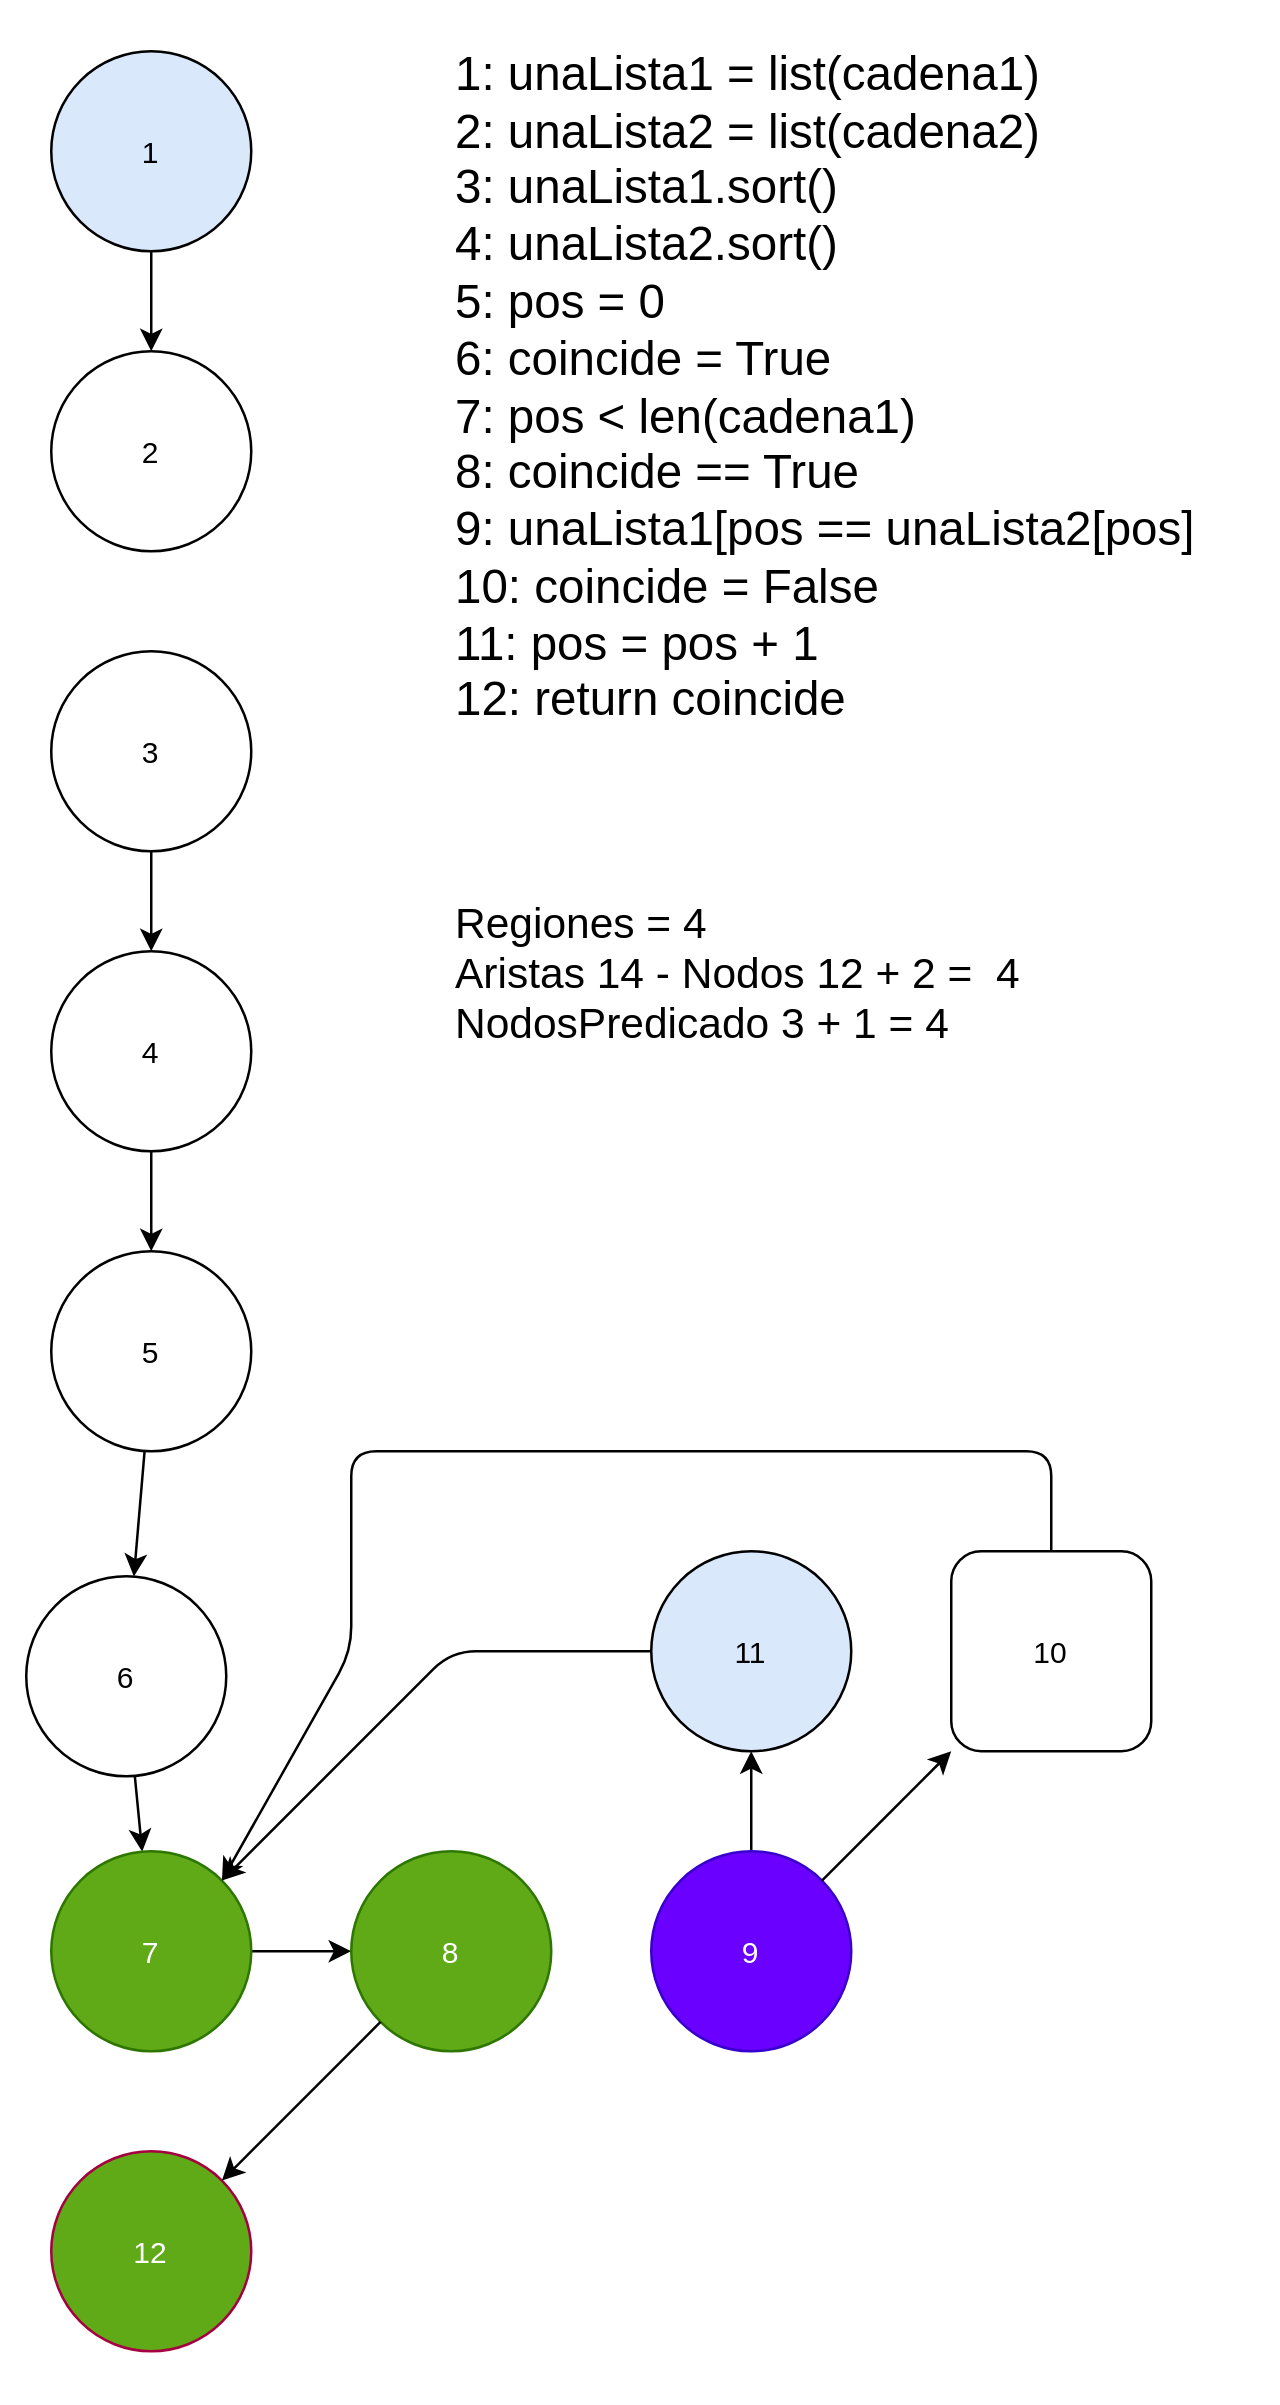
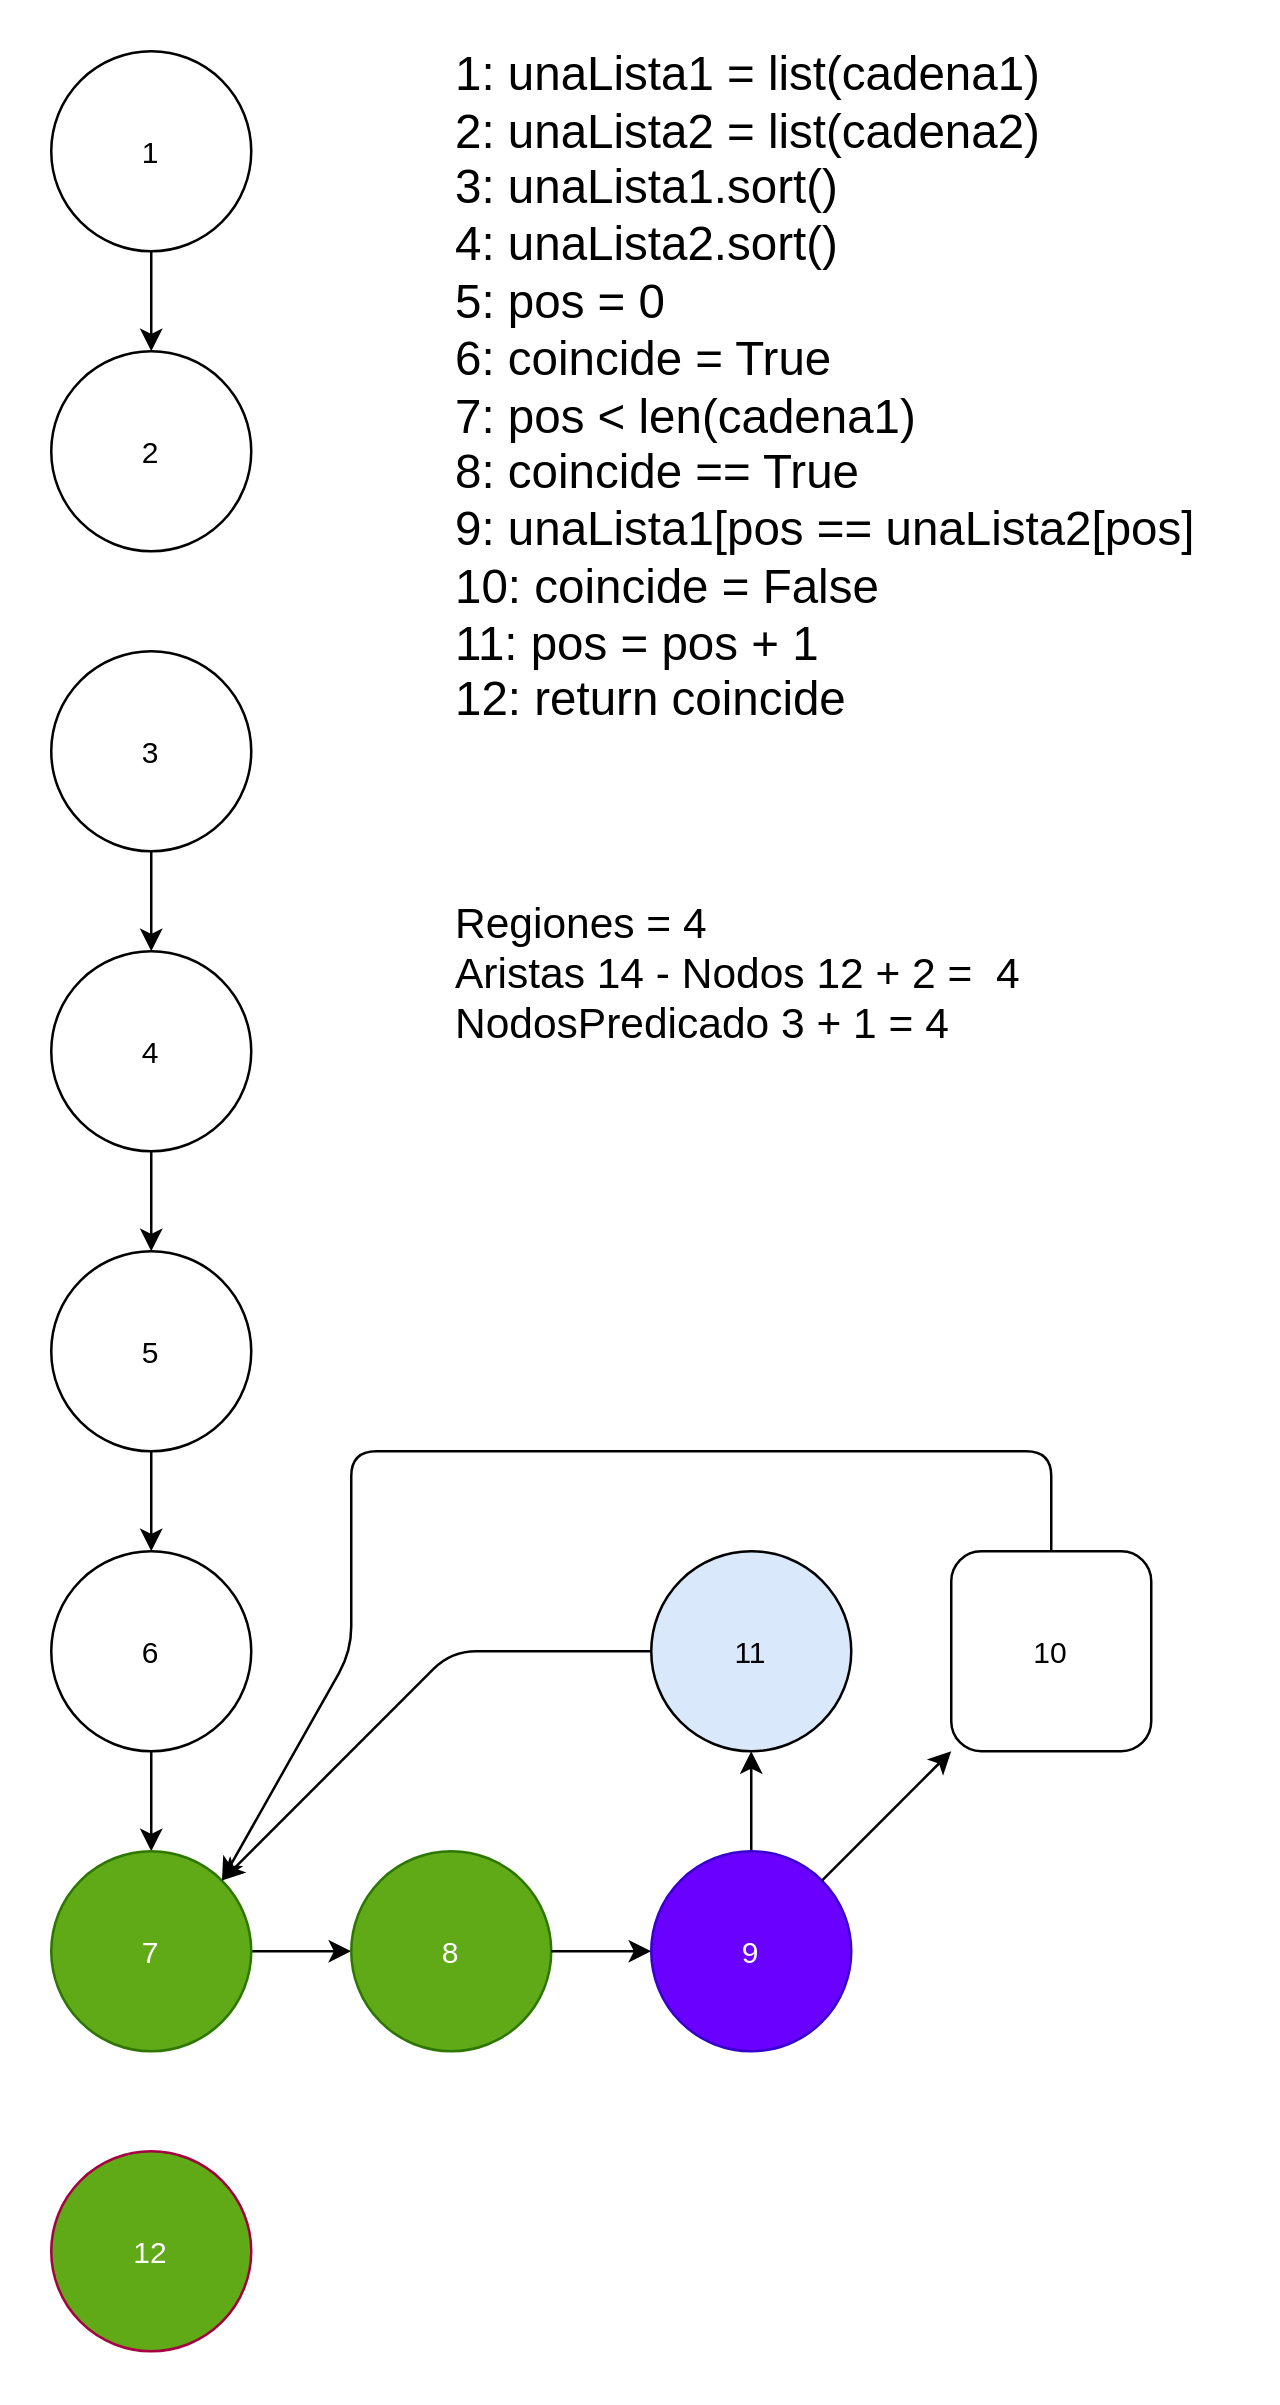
  <mxCell id="0" />
  <mxCell id="1" parent="0" />
  <mxCell id="2" value="" style="edgeStyle=none;html=1;" parent="1" source="3" target="4" edge="1"><mxGeometry relative="1" as="geometry" /></mxCell>
- <mxCell id="3" value="&lt;p style=&quot;line-height: 1&quot;&gt;1&lt;/p&gt;" style="ellipse;whiteSpace=wrap;html=1;aspect=fixed;fillColor=#dae8fc;" parent="1" vertex="1"><mxGeometry x="20" y="20" width="80" height="80" as="geometry" /></mxCell>
+ <mxCell id="3" value="&lt;p style=&quot;line-height: 1&quot;&gt;1&lt;/p&gt;" style="ellipse;whiteSpace=wrap;html=1;aspect=fixed;" parent="1" vertex="1"><mxGeometry x="20" y="20" width="80" height="80" as="geometry" /></mxCell>
  <mxCell id="4" value="&lt;p style=&quot;line-height: 1&quot;&gt;2&lt;/p&gt;" style="ellipse;whiteSpace=wrap;html=1;aspect=fixed;" parent="1" vertex="1"><mxGeometry x="20" y="140" width="80" height="80" as="geometry" /></mxCell>
  <mxCell id="5" value="" style="edgeStyle=none;html=1;" parent="1" source="6" target="8" edge="1"><mxGeometry relative="1" as="geometry" /></mxCell>
  <mxCell id="6" value="&lt;p style=&quot;line-height: 1&quot;&gt;5&lt;/p&gt;" style="ellipse;whiteSpace=wrap;html=1;aspect=fixed;" parent="1" vertex="1"><mxGeometry x="20" y="500" width="80" height="80" as="geometry" /></mxCell>
  <mxCell id="7" value="" style="edgeStyle=none;html=1;" parent="1" source="8" target="10" edge="1"><mxGeometry relative="1" as="geometry" /></mxCell>
- <mxCell id="8" value="&lt;p style=&quot;line-height: 1&quot;&gt;6&lt;/p&gt;" style="ellipse;whiteSpace=wrap;html=1;aspect=fixed;" parent="1" vertex="1"><mxGeometry x="10" y="630" width="80" height="80" as="geometry" /></mxCell>
+ <mxCell id="8" value="&lt;p style=&quot;line-height: 1&quot;&gt;6&lt;/p&gt;" style="ellipse;whiteSpace=wrap;html=1;aspect=fixed;" parent="1" vertex="1"><mxGeometry x="20" y="620" width="80" height="80" as="geometry" /></mxCell>
  <mxCell id="9" value="" style="edgeStyle=none;html=1;" parent="1" source="10" target="12" edge="1"><mxGeometry relative="1" as="geometry" /></mxCell>
  <mxCell id="10" value="&lt;p style=&quot;line-height: 1&quot;&gt;7&lt;/p&gt;" style="ellipse;whiteSpace=wrap;html=1;aspect=fixed;fillColor=#60a917;fontColor=#ffffff;strokeColor=#2D7600;" parent="1" vertex="1"><mxGeometry x="20" y="740" width="80" height="80" as="geometry" /></mxCell>
  <mxCell id="11" value="&lt;p style=&quot;line-height: 1&quot;&gt;12&lt;/p&gt;" style="ellipse;whiteSpace=wrap;html=1;aspect=fixed;fillColor=#60a917;fontColor=#ffffff;strokeColor=#A50040;" parent="1" vertex="1"><mxGeometry x="20" y="860" width="80" height="80" as="geometry" /></mxCell>
  <mxCell id="12" value="&lt;p style=&quot;line-height: 1&quot;&gt;8&lt;/p&gt;" style="ellipse;whiteSpace=wrap;html=1;aspect=fixed;fillColor=#60a917;fontColor=#ffffff;strokeColor=#2D7600;" parent="1" vertex="1"><mxGeometry x="140" y="740" width="80" height="80" as="geometry" /></mxCell>
- <mxCell id="13" value="" style="edgeStyle=none;html=1;" parent="1" source="12" target="11" edge="1"><mxGeometry relative="1" as="geometry"><mxPoint x="70" y="830" as="sourcePoint" /><mxPoint x="70" y="870" as="targetPoint" /></mxGeometry></mxCell>
+ <mxCell id="13" value="" style="edgeStyle=none;html=1;" parent="1" source="12" target="15" edge="1"><mxGeometry relative="1" as="geometry"><mxPoint x="70" y="830" as="sourcePoint" /><mxPoint x="70" y="870" as="targetPoint" /></mxGeometry></mxCell>
  <mxCell id="14" value="" style="edgeStyle=none;html=1;" parent="1" source="15" target="16" edge="1"><mxGeometry relative="1" as="geometry" /></mxCell>
  <mxCell id="15" value="&lt;p style=&quot;line-height: 1&quot;&gt;9&lt;/p&gt;" style="ellipse;whiteSpace=wrap;html=1;aspect=fixed;fillColor=#6a00ff;fontColor=#ffffff;strokeColor=#3700CC;" parent="1" vertex="1"><mxGeometry x="260" y="740" width="80" height="80" as="geometry" /></mxCell>
  <mxCell id="16" value="&lt;p style=&quot;line-height: 1&quot;&gt;11&lt;/p&gt;" style="ellipse;whiteSpace=wrap;html=1;aspect=fixed;fillColor=#dae8fc;" parent="1" vertex="1"><mxGeometry x="260" y="620" width="80" height="80" as="geometry" /></mxCell>
  <mxCell id="17" value="" style="edgeStyle=none;html=1;exitX=0;exitY=0.5;exitDx=0;exitDy=0;entryX=1;entryY=0;entryDx=0;entryDy=0;" parent="1" source="16" target="10" edge="1"><mxGeometry relative="1" as="geometry"><mxPoint x="230" y="790" as="sourcePoint" /><mxPoint x="270" y="790" as="targetPoint" /><Array as="points"><mxPoint x="180" y="660" /></Array></mxGeometry></mxCell>
  <mxCell id="18" value="&lt;p style=&quot;line-height: 1&quot;&gt;10&lt;/p&gt;" style="whiteSpace=wrap;html=1;aspect=fixed;rounded=1;" parent="1" vertex="1"><mxGeometry x="380" y="620" width="80" height="80" as="geometry" /></mxCell>
  <mxCell id="19" value="" style="edgeStyle=none;html=1;entryX=0;entryY=1;entryDx=0;entryDy=0;exitX=1;exitY=0;exitDx=0;exitDy=0;" parent="1" source="15" target="18" edge="1"><mxGeometry relative="1" as="geometry"><mxPoint x="310" y="750" as="sourcePoint" /><mxPoint x="310" y="710" as="targetPoint" /></mxGeometry></mxCell>
  <mxCell id="20" value="" style="edgeStyle=none;html=1;entryX=1;entryY=0;entryDx=0;entryDy=0;exitX=0.5;exitY=0;exitDx=0;exitDy=0;" parent="1" source="18" target="10" edge="1"><mxGeometry relative="1" as="geometry"><mxPoint x="338.284" y="761.716" as="sourcePoint" /><mxPoint x="401.716" y="698.284" as="targetPoint" /><Array as="points"><mxPoint x="420" y="580" /><mxPoint x="220" y="580" /><mxPoint x="140" y="580" /><mxPoint x="140" y="660" /></Array></mxGeometry></mxCell>
  <mxCell id="21" value="" style="edgeStyle=none;html=1;" parent="1" source="22" target="6" edge="1"><mxGeometry relative="1" as="geometry" /></mxCell>
  <mxCell id="22" value="&lt;p style=&quot;line-height: 1&quot;&gt;4&lt;/p&gt;" style="ellipse;whiteSpace=wrap;html=1;aspect=fixed;" parent="1" vertex="1"><mxGeometry x="20" y="380" width="80" height="80" as="geometry" /></mxCell>
  <mxCell id="23" value="" style="edgeStyle=none;html=1;" parent="1" source="24" target="22" edge="1"><mxGeometry relative="1" as="geometry" /></mxCell>
  <mxCell id="24" value="&lt;p style=&quot;line-height: 1&quot;&gt;3&lt;/p&gt;" style="ellipse;whiteSpace=wrap;html=1;aspect=fixed;" parent="1" vertex="1"><mxGeometry x="20" y="260" width="80" height="80" as="geometry" /></mxCell>
  <mxCell id="25" value="&lt;font style=&quot;font-size: 17px&quot;&gt;Regiones = 4&lt;/font&gt;" style="text;html=1;align=left;verticalAlign=middle;resizable=0;points=[];autosize=1;strokeColor=none;fillColor=none;" parent="1" vertex="1"><mxGeometry x="180" y="360" width="120" height="20" as="geometry" /></mxCell>
  <mxCell id="26" value="&lt;font style=&quot;font-size: 17px&quot;&gt;Aristas 14 - Nodos 12 + 2 =&amp;nbsp; 4&amp;nbsp;&lt;/font&gt;" style="text;html=1;align=left;verticalAlign=middle;resizable=0;points=[];autosize=1;strokeColor=none;fillColor=none;" parent="1" vertex="1"><mxGeometry x="180" y="380" width="250" height="20" as="geometry" /></mxCell>
  <mxCell id="27" value="&lt;font style=&quot;font-size: 17px&quot;&gt;NodosPredicado 3 + 1 = 4&lt;/font&gt;" style="text;html=1;align=left;verticalAlign=middle;resizable=0;points=[];autosize=1;strokeColor=none;fillColor=none;" parent="1" vertex="1"><mxGeometry x="180" y="400" width="210" height="20" as="geometry" /></mxCell>
  <mxCell id="28" value="&lt;font style=&quot;font-size: 19px&quot;&gt;1:&amp;nbsp;&lt;span&gt;unaLista1 = list(cadena1)&lt;/span&gt;&lt;br&gt;2:&amp;nbsp;&lt;span&gt;unaLista2 = list(cadena2)&lt;/span&gt;&lt;br&gt;3:&amp;nbsp;&lt;span&gt;unaLista1.sort()&lt;/span&gt;&lt;br&gt;4:&amp;nbsp;&lt;span&gt;unaLista2.sort()&lt;/span&gt;&lt;br&gt;5:&amp;nbsp;&lt;span&gt;pos = 0&lt;/span&gt;&lt;br&gt;6:&amp;nbsp;&lt;span&gt;coincide = True&lt;/span&gt;&lt;br&gt;7:&amp;nbsp;pos &amp;lt; len(cadena1)&lt;br&gt;8:&amp;nbsp;coincide == True&lt;br&gt;9:&amp;nbsp;unaLista1[pos == unaLista2[pos]&lt;br&gt;10:&amp;nbsp;&lt;span&gt;coincide = False&lt;/span&gt;&lt;br&gt;11:&amp;nbsp;&lt;span&gt;pos = pos + 1&lt;/span&gt;&lt;br&gt;12:&amp;nbsp;return coincide&lt;/font&gt;" style="text;html=1;align=left;verticalAlign=middle;resizable=0;points=[];autosize=1;strokeColor=none;fillColor=none;" parent="1" vertex="1"><mxGeometry x="180" y="50" width="310" height="210" as="geometry" /></mxCell>
